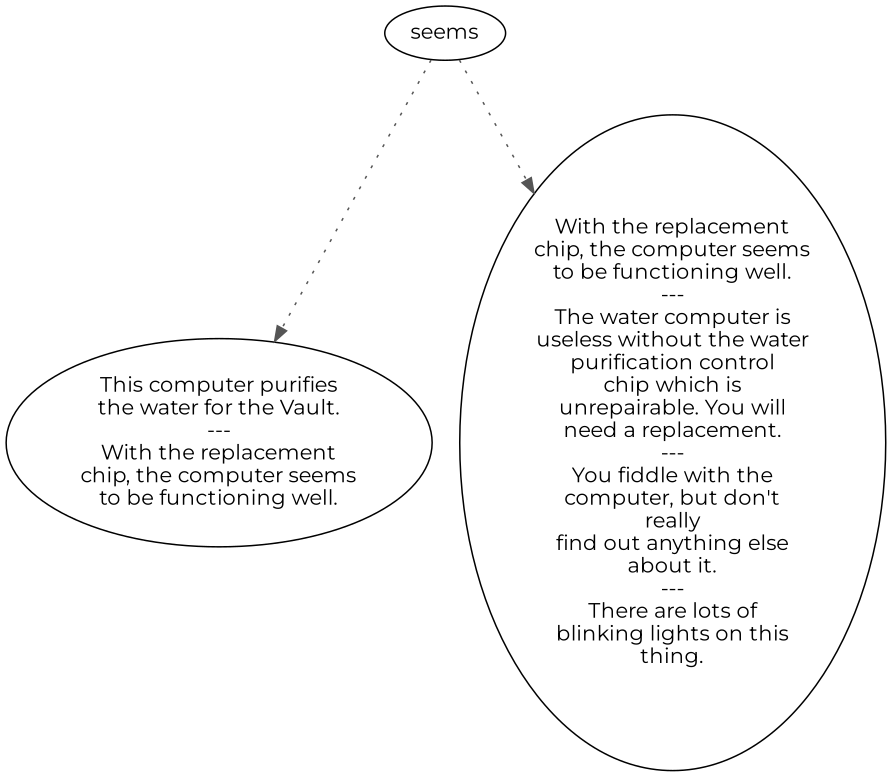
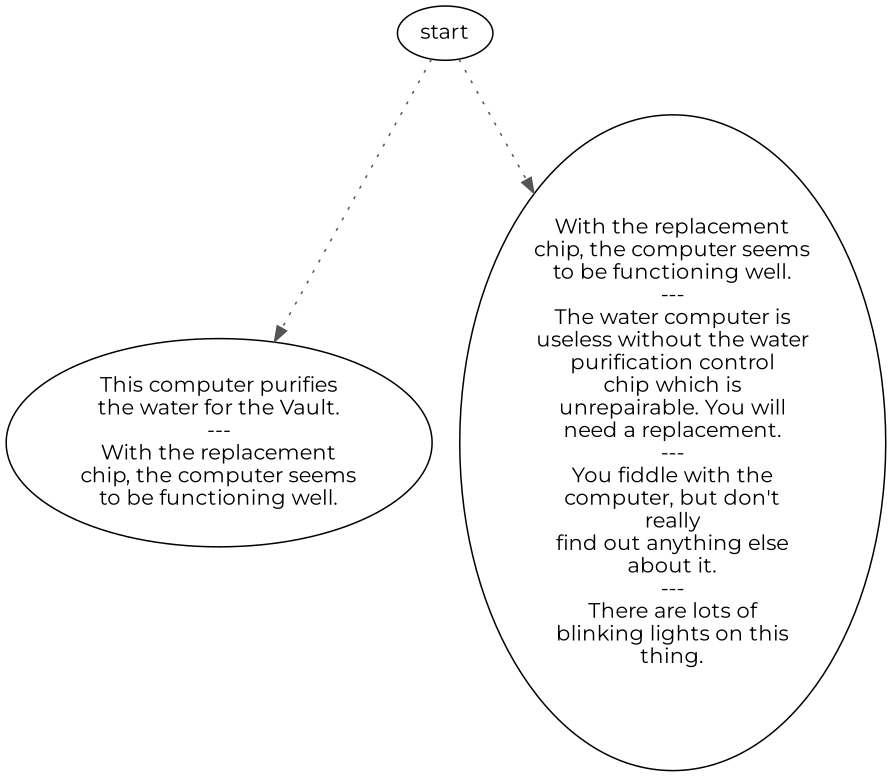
  digraph {
    fontname=Montserrat
    node [color="#000000" fillcolor="#FFFFFF" style=filled fontname=Montserrat]
    edge [color="#555555" style=dotted fontname=Montserrat]
-   start [label=seems]
+   start
    n2 [label="This computer purifies\nthe water for the Vault.\n---\nWith the replacement\nchip, the computer seems\nto be functioning well."]
    n3 [label="With the replacement\nchip, the computer seems\nto be functioning well.\n---\nThe water computer is\nuseless without the water\npurification control\nchip which is\nunrepairable. You will\nneed a replacement.\n---\nYou fiddle with the\ncomputer, but don't\nreally\nfind out anything else\nabout it.\n---\nThere are lots of\nblinking lights on this\nthing."]
    start -> n2
    start -> n3
  }
